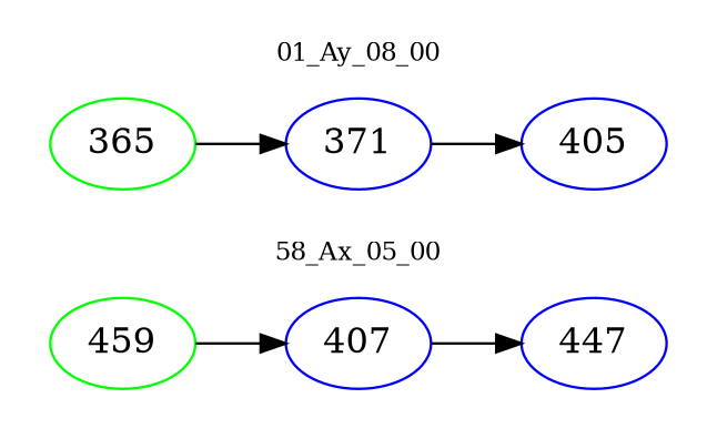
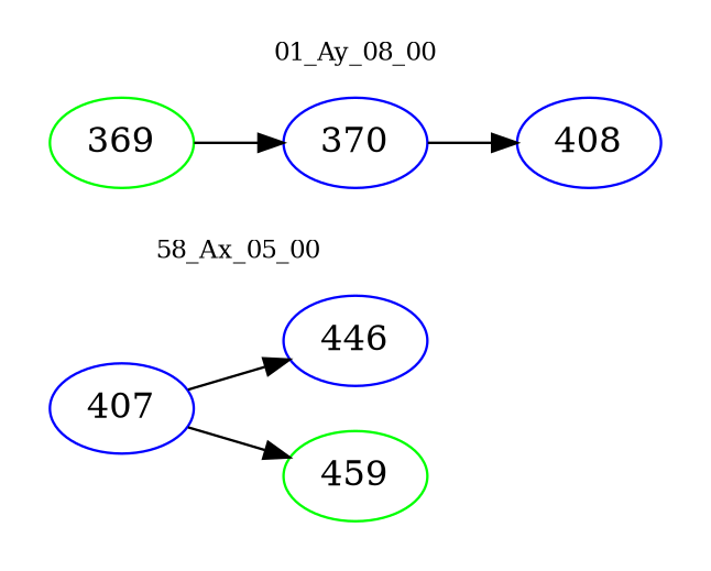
  digraph {
    rankdir=LR
    node [color=blue]
    edge [color=black]
    n1 [color=green label=459]
    n2 [label=407]
-   n3 [label=447]
-   n4 [color=green label=365]
-   n5 [label=371]
-   n6 [label=405]
+   n3 [label=446]
+   n4 [color=green label=369]
+   n5 [label=370]
+   n6 [label=408]
    subgraph cluster_1 {
      color=white
      fontsize=10
      label="58_Ax_05_00"
      n1
      n2
      n3
    }
    subgraph cluster_2 {
      color=white
      fontsize=10
      label="01_Ay_08_00"
      n4
      n5
      n6
    }
-   n1 -> n2
+   n2 -> n1
    n2 -> n3
    n4 -> n5
    n5 -> n6
  }
